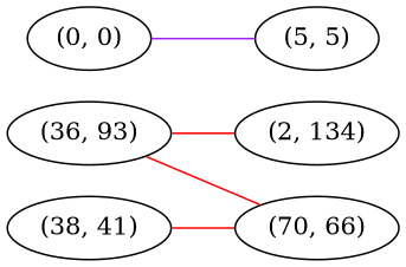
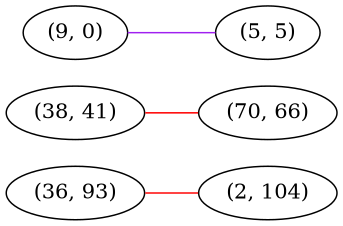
  graph {
    rankdir=LR
    edge [color=red weight=1]
    "(36, 93)"
-   "(2, 104)" [label="(2, 134)"]
+   "(2, 104)"
    "(70, 66)"
    n4 [label="(5, 5)"]
-   "(0, 0)"
+   "(0, 0)" [label="(9, 0)"]
    n6 [label="(38, 41)"]
    "(36, 93)" -- "(2, 104)"
-   "(36, 93)" -- "(70, 66)"
    "(0, 0)" -- n4 [color=purple weight=4]
    n6 -- "(70, 66)"
  }
